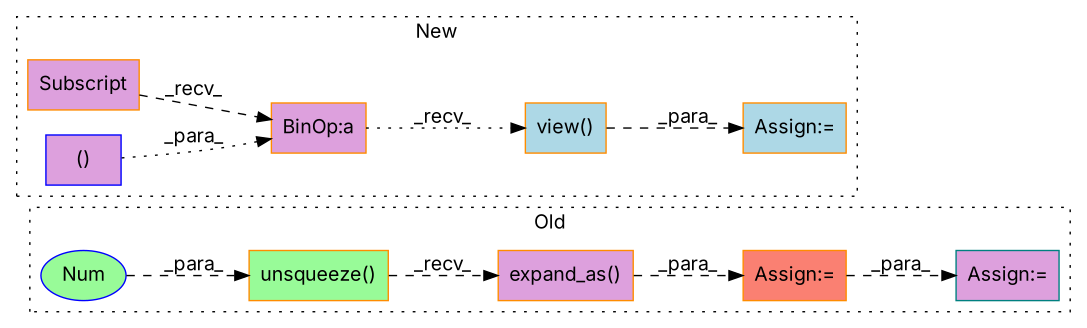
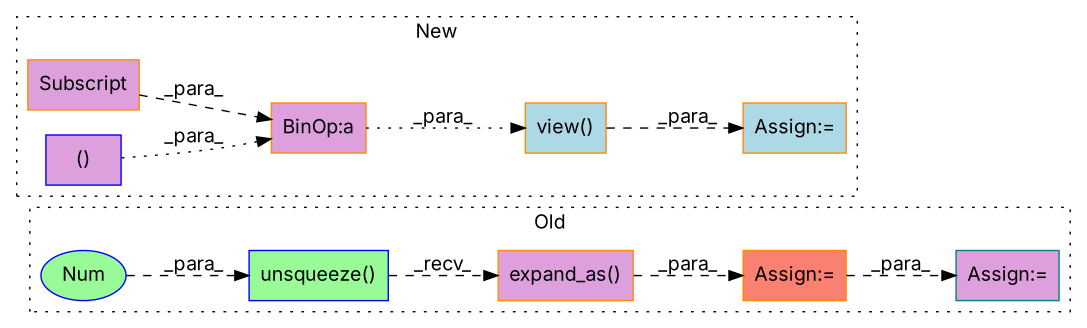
  digraph {
    fontname=Inter
    rankdir=LR
    node [a=75 color=darkorange fillcolor=plum fontname=Inter l=3 shape=box style=filled]
    edge [fontname=Inter style=dashed]
    n1 [l="37,1" label="expand_as()" s="4408,4456"]
    n2 [a=68 fillcolor=salmon label="Assign:=" s=4405]
-   n3 [fillcolor=palegreen l="23,1" label="unsqueeze()" s="4408,4433"]
+   n3 [color=blue fillcolor=palegreen l="23,1" label="unsqueeze()" s="4408,4433"]
    n4 [a=76 color=blue fillcolor=palegreen l=2 label=Num s=4431 shape=ellipse]
    n5 [a=68 color=teal label="Assign:=" s=4600]
    n6 [a=63 l="16,0" label=Subscript s="13714,0"]
    n7 [a=82 label="BinOp:a" s=13730]
    n8 [a=54 color=blue l=0 label="()" s=13759]
    n9 [fillcolor=lightblue l="19,1" label="view()" s="13695,13761"]
    n10 [a=68 fillcolor=lightblue label="Assign:=" s=13692]
    subgraph cluster_1 {
      label=Old
      style=dotted
      n1
      n2
      n3
      n4
      n5
    }
    subgraph cluster_2 {
      label=New
      style=dotted
      n6
      n7
      n8
      n9
      n10
    }
    n1 -> n2 [label=_para_]
    n2 -> n5 [label=_para_]
    n3 -> n1 [label=_recv_]
    n4 -> n3 [label=_para_]
-   n6 -> n7 [label=_recv_]
-   n7 -> n9 [label=_recv_ style=dotted]
+   n6 -> n7 [label=_para_]
+   n7 -> n9 [label=_para_ style=dotted]
    n8 -> n7 [label=_para_ style=dotted]
    n9 -> n10 [label=_para_]
  }
